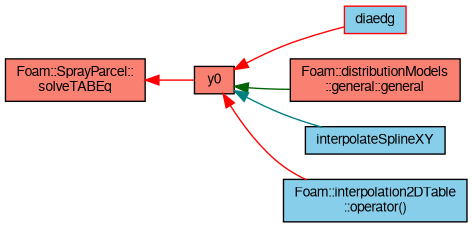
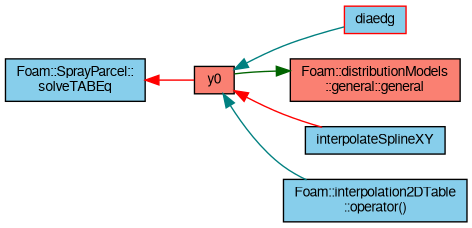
  digraph {
    rankdir=LR
    node [color=black fillcolor=skyblue fontname=FreeSans fontsize=10 shape=record style=filled]
    edge [color=red dir=back fontname=FreeSans fontsize=10 labelfontname=FreeSans labelfontsize=10 style=solid]
    n1 [fillcolor=salmon fontcolor=black height=0.2 label=y0 width=0.4]
    n2 [color=red height=0.2 label=diaedg width=0.4]
    n3 [fillcolor=salmon height=0.2 label="Foam::distributionModels\l::general::general" width=0.4]
    n4 [height=0.2 label=interpolateSplineXY width=0.4]
    n5 [height=0.2 label="Foam::interpolation2DTable\l::operator()" width=0.4]
-   n6 [fillcolor=salmon height=0.2 label="Foam::SprayParcel::\lsolveTABEq" width=0.4]
-   n1 -> n2
-   n1 -> n3 [color=darkgreen]
-   n1 -> n4 [color=teal]
-   n1 -> n5
+   n6 [height=0.2 label="Foam::SprayParcel::\lsolveTABEq" width=0.4]
+   n1 -> n2 [color=teal]
+   n3 -> n1 [color=darkgreen]
+   n1 -> n4
+   n1 -> n5 [color=teal]
    n6 -> n1
  }
